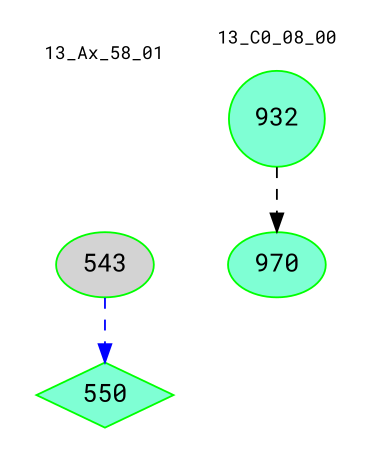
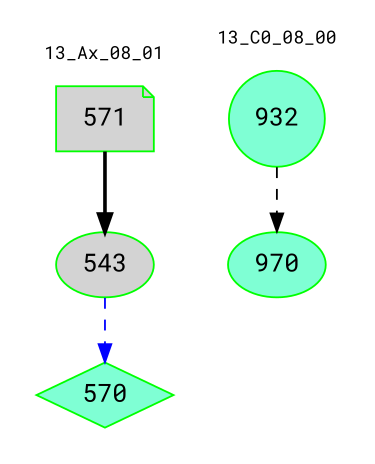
  digraph {
    fontname="Roboto Mono"
    node [color=green fillcolor=aquamarine fontname="Roboto Mono" shape=ellipse style=filled]
    edge [color=black fontname="Roboto Mono" style=dashed]
+   n1 [fillcolor=lightgrey label=571 shape=note]
    n2 [fillcolor=lightgrey label=543]
-   n3 [label=550 shape=diamond]
+   n3 [label=570 shape=diamond]
    n4 [label=932 shape=circle]
    n5 [label=970]
    subgraph cluster_1 {
      color=white
      fontsize=10
-     label="13_Ax_58_01"
+     label="13_Ax_08_01"
+     n1
      n2
      n3
    }
    subgraph cluster_2 {
      color=white
      fontsize=10
      label="13_C0_08_00"
      n4
      n5
    }
+   n1 -> n2 [style=bold]
    n2 -> n3 [color=blue]
    n4 -> n5
  }
